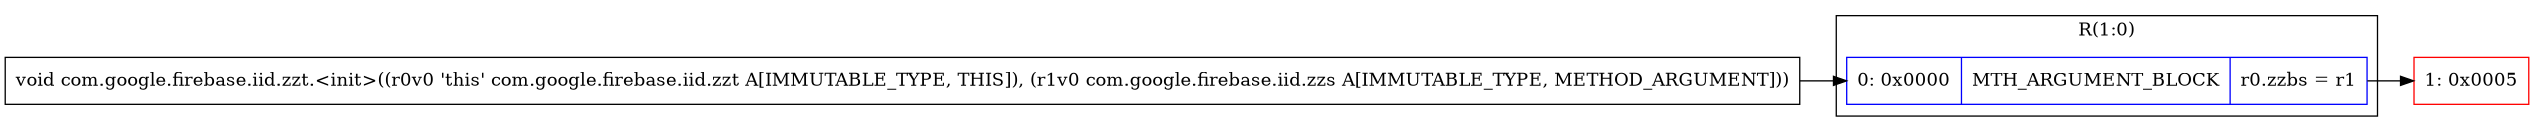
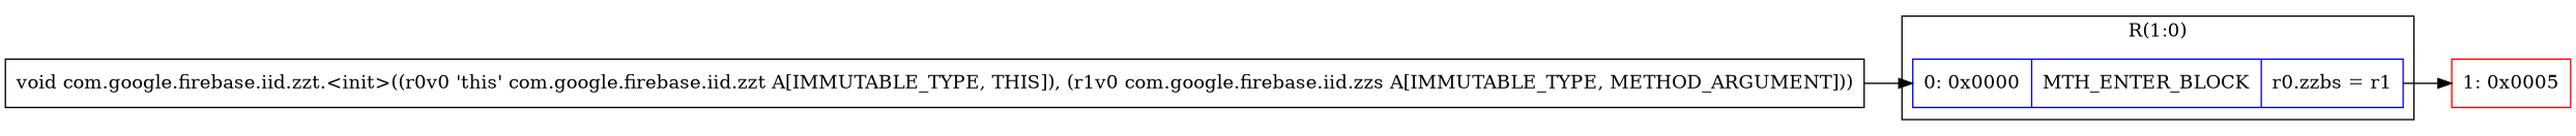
  digraph {
    rankdir=LR
    node [shape=record]
-   n1 [color=blue label="{0\:\ 0x0000|MTH_ARGUMENT_BLOCK\l|r0.zzbs = r1\l}"]
+   n1 [color=blue label="{0\:\ 0x0000|MTH_ENTER_BLOCK\l|r0.zzbs = r1\l}"]
    n2 [color=red label="{1\:\ 0x0005}"]
    n3 [label="{void com.google.firebase.iid.zzt.\<init\>((r0v0 'this' com.google.firebase.iid.zzt A[IMMUTABLE_TYPE, THIS]), (r1v0 com.google.firebase.iid.zzs A[IMMUTABLE_TYPE, METHOD_ARGUMENT])) }"]
    subgraph cluster_1 {
      label="R(1:0)"
      n1
    }
    n1 -> n2
    n3 -> n1
  }
